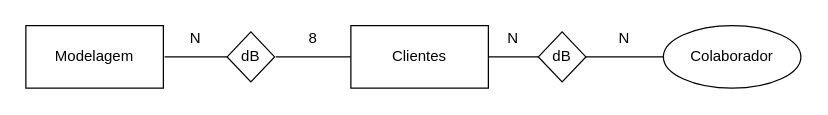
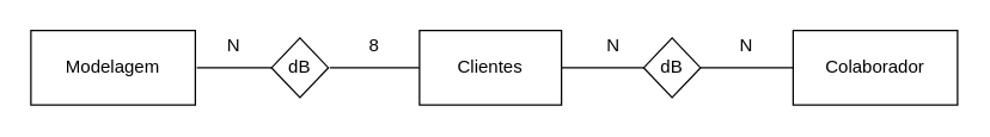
  <mxCell id="0" />
  <mxCell id="1" parent="0" />
- <mxCell id="2" value="Clientes" style="rounded=0;whiteSpace=wrap;html=1;" vertex="1" parent="1"><mxGeometry x="280" y="20" width="110" height="50" as="geometry" /></mxCell>
- <mxCell id="3" value="Colaborador" style="ellipse;whiteSpace=wrap;html=1;" vertex="1" parent="1"><mxGeometry x="530" y="20" width="110" height="50" as="geometry" /></mxCell>
+ <mxCell id="2" value="Clientes" style="rounded=0;whiteSpace=wrap;html=1;" vertex="1" parent="1"><mxGeometry x="280" y="20" width="95" height="50" as="geometry" /></mxCell>
+ <mxCell id="3" value="Colaborador" style="rounded=0;whiteSpace=wrap;html=1;" vertex="1" parent="1"><mxGeometry x="530" y="20" width="110" height="50" as="geometry" /></mxCell>
  <mxCell id="4" value="dB" style="rhombus;whiteSpace=wrap;html=1;" vertex="1" parent="1"><mxGeometry x="430" y="25" width="38" height="40" as="geometry" /></mxCell>
  <mxCell id="5" value="" style="endArrow=none;html=1;entryX=1;entryY=0.5;entryDx=0;entryDy=0;exitX=0;exitY=0.5;exitDx=0;exitDy=0;" edge="1" parent="1" source="4" target="2"><mxGeometry width="50" height="50" relative="1" as="geometry"><mxPoint x="270" y="150" as="sourcePoint" /><mxPoint x="320" y="100" as="targetPoint" /></mxGeometry></mxCell>
  <mxCell id="6" value="" style="endArrow=none;html=1;entryX=0;entryY=0.5;entryDx=0;entryDy=0;exitX=1;exitY=0.5;exitDx=0;exitDy=0;" edge="1" parent="1" source="4" target="3"><mxGeometry width="50" height="50" relative="1" as="geometry"><mxPoint x="270" y="140" as="sourcePoint" /><mxPoint x="320" y="90" as="targetPoint" /></mxGeometry></mxCell>
  <mxCell id="7" value="N" style="text;html=1;strokeColor=none;fillColor=none;align=center;verticalAlign=middle;whiteSpace=wrap;rounded=0;" vertex="1" parent="1"><mxGeometry x="390" y="20" width="40" height="20" as="geometry" /></mxCell>
  <mxCell id="8" value="N" style="text;html=1;strokeColor=none;fillColor=none;align=center;verticalAlign=middle;whiteSpace=wrap;rounded=0;" vertex="1" parent="1"><mxGeometry x="479" y="20" width="40" height="20" as="geometry" /></mxCell>
  <mxCell id="9" value="Modelagem" style="rounded=0;whiteSpace=wrap;html=1;" vertex="1" parent="1"><mxGeometry x="20" y="20" width="110" height="50" as="geometry" /></mxCell>
  <mxCell id="10" value="dB" style="rhombus;whiteSpace=wrap;html=1;" vertex="1" parent="1"><mxGeometry x="181" y="25" width="38" height="40" as="geometry" /></mxCell>
  <mxCell id="11" value="" style="endArrow=none;html=1;entryX=1;entryY=0.5;entryDx=0;entryDy=0;exitX=0;exitY=0.5;exitDx=0;exitDy=0;" edge="1" parent="1"><mxGeometry width="50" height="50" relative="1" as="geometry"><mxPoint x="181" y="45" as="sourcePoint" /><mxPoint x="131" y="45" as="targetPoint" /></mxGeometry></mxCell>
  <mxCell id="12" value="" style="endArrow=none;html=1;entryX=0;entryY=0.5;entryDx=0;entryDy=0;" edge="1" parent="1" target="2"><mxGeometry width="50" height="50" relative="1" as="geometry"><mxPoint x="220" y="45" as="sourcePoint" /><mxPoint x="270" y="50" as="targetPoint" /></mxGeometry></mxCell>
  <mxCell id="13" value="N" style="text;html=1;strokeColor=none;fillColor=none;align=center;verticalAlign=middle;whiteSpace=wrap;rounded=0;" vertex="1" parent="1"><mxGeometry x="135.5" y="20" width="40" height="20" as="geometry" /></mxCell>
  <mxCell id="14" value="8" style="text;html=1;strokeColor=none;fillColor=none;align=center;verticalAlign=middle;whiteSpace=wrap;rounded=0;" vertex="1" parent="1"><mxGeometry x="229.5" y="20" width="40" height="20" as="geometry" /></mxCell>
